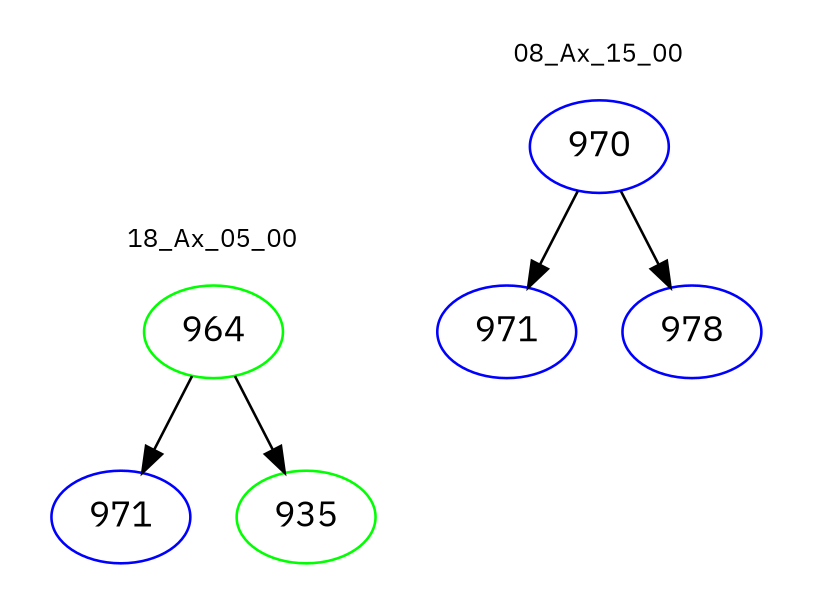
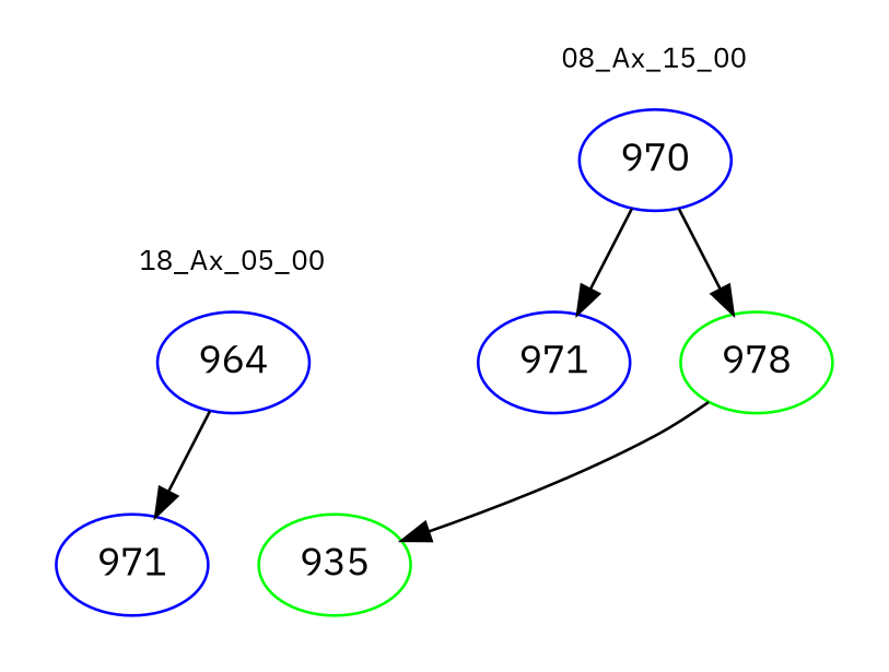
  digraph {
    fontname="IBM Plex Sans"
    node [color=blue fontname="IBM Plex Sans"]
    edge [color=black fontname="IBM Plex Sans"]
-   n1 [color=green label=964]
+   n1 [label=964]
    n2 [color=green label=935]
    n3 [label=971]
    n4 [label=970]
    n5 [label=971]
-   n6 [label=978]
+   n6 [color=green label=978]
    subgraph cluster_1 {
      color=white
      fontsize=10
      label="18_Ax_05_00"
      n1
      n2
      n3
    }
    subgraph cluster_2 {
      color=white
      fontsize=10
      label="08_Ax_15_00"
      n4
      n5
      n6
    }
-   n1 -> n2
+   n6 -> n2
    n1 -> n3
    n4 -> n5
    n4 -> n6
  }
